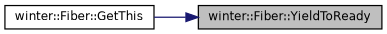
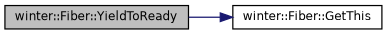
  digraph {
    rankdir=LR
    node [color=black fontname=Helvetica fontsize=10 shape=record style=filled]
    n1 [fillcolor=grey75 fontcolor=black height=0.2 label="winter::Fiber::YieldToReady" width=0.4]
    n2 [fillcolor=white height=0.2 label="winter::Fiber::GetThis" width=0.4]
-   n2 -> n1 [color=midnightblue fontname=Helvetica fontsize=10 labelfontname=Helvetica labelfontsize=10 style=solid]
+   n1 -> n2 [color=midnightblue fontname=Helvetica fontsize=10 labelfontname=Helvetica labelfontsize=10 style=solid]
  }
